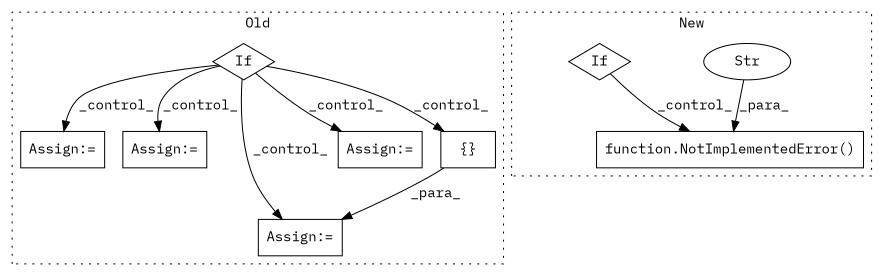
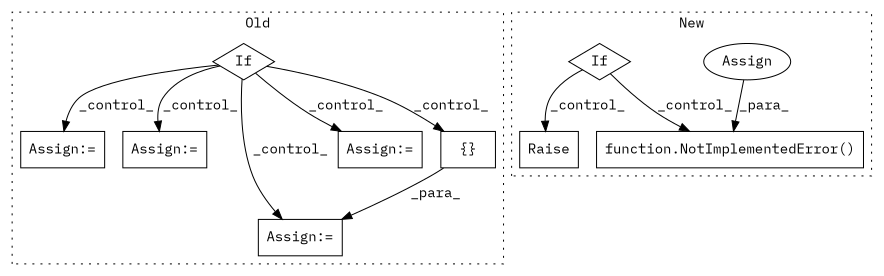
  digraph {
    fontname="IBM Plex Mono"
    node [a=68 fontname="IBM Plex Mono" l=3 shape=box]
    edge [fontname="IBM Plex Mono"]
    n1 [a=96 label=If s=5094 shape=diamond]
    n2 [label="Assign:=" s=5183]
    n3 [label="Assign:=" s=5663]
    n4 [label="Assign:=" s=5398]
    n5 [label="Assign:=" s=5995]
    n6 [a=95 l="1,1" label="{}" s="5401,5547"]
    n7 [a=75 l="20,1" label="function.NotImplementedError()" s="5169,5233"]
-   n9 [a=66 l=44 label=Str s=5189 shape=ellipse]
+   n8 [a=91 l=6 label=Raise s=5163]
+   n9 [a=66 l=44 label=Assign s=5189 shape=ellipse]
    n10 [a=96 label=If s=5092 shape=diamond]
    subgraph cluster_1 {
      label=Old
      style=dotted
      n1
      n2
      n3
      n4
      n5
      n6
    }
    subgraph cluster_2 {
      label=New
      style=dotted
      n7
+     n8
      n9
      n10
    }
    n1 -> n2 [label=_control_]
    n1 -> n3 [label=_control_]
    n1 -> n4 [label=_control_]
    n1 -> n5 [label=_control_]
    n1 -> n6 [label=_control_]
    n6 -> n4 [label=_para_]
    n9 -> n7 [label=_para_]
    n10 -> n7 [label=_control_]
+   n10 -> n8 [label=_control_]
  }
